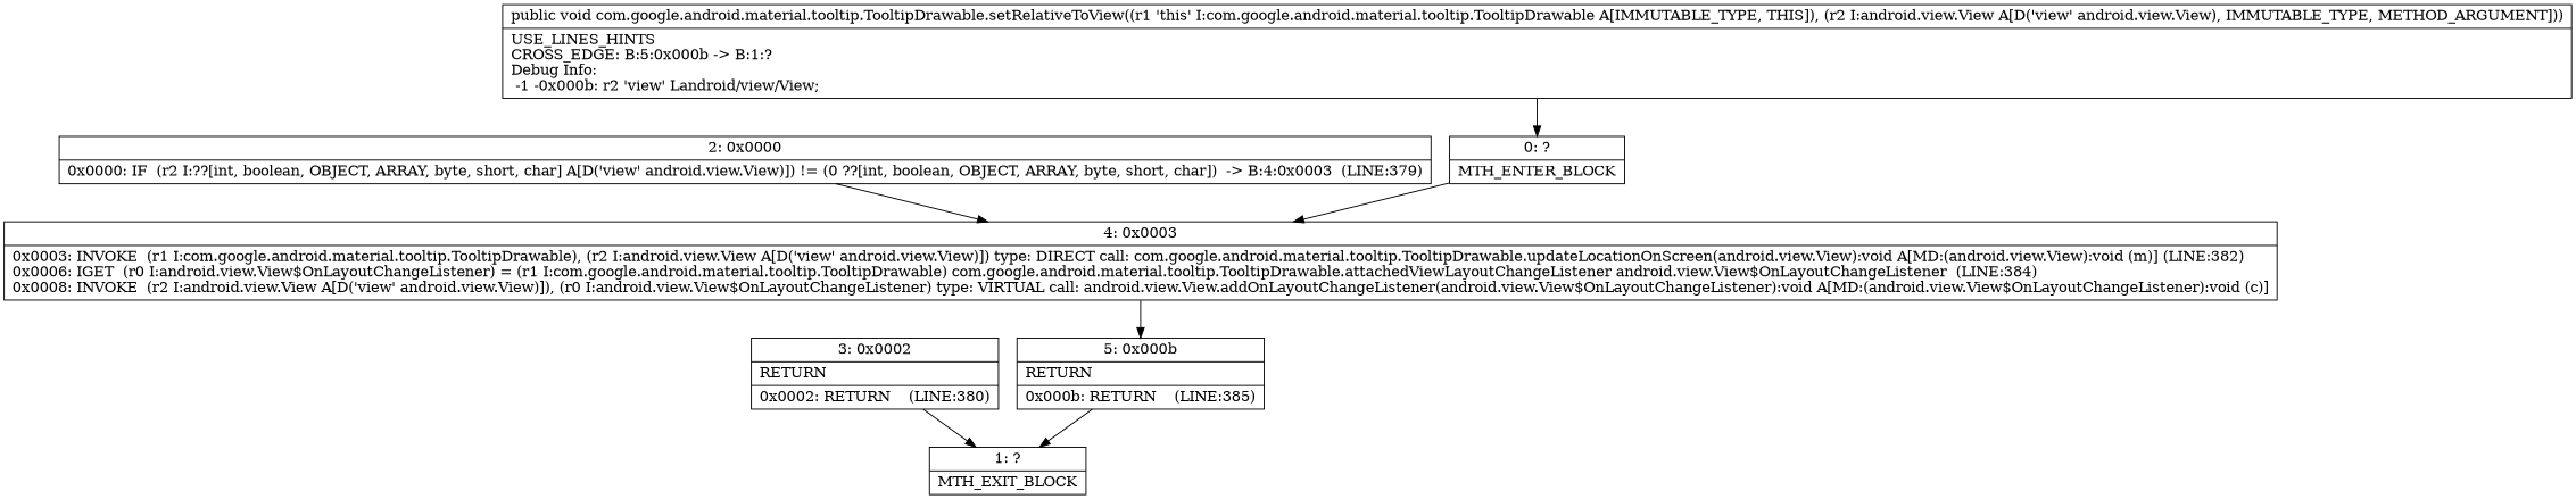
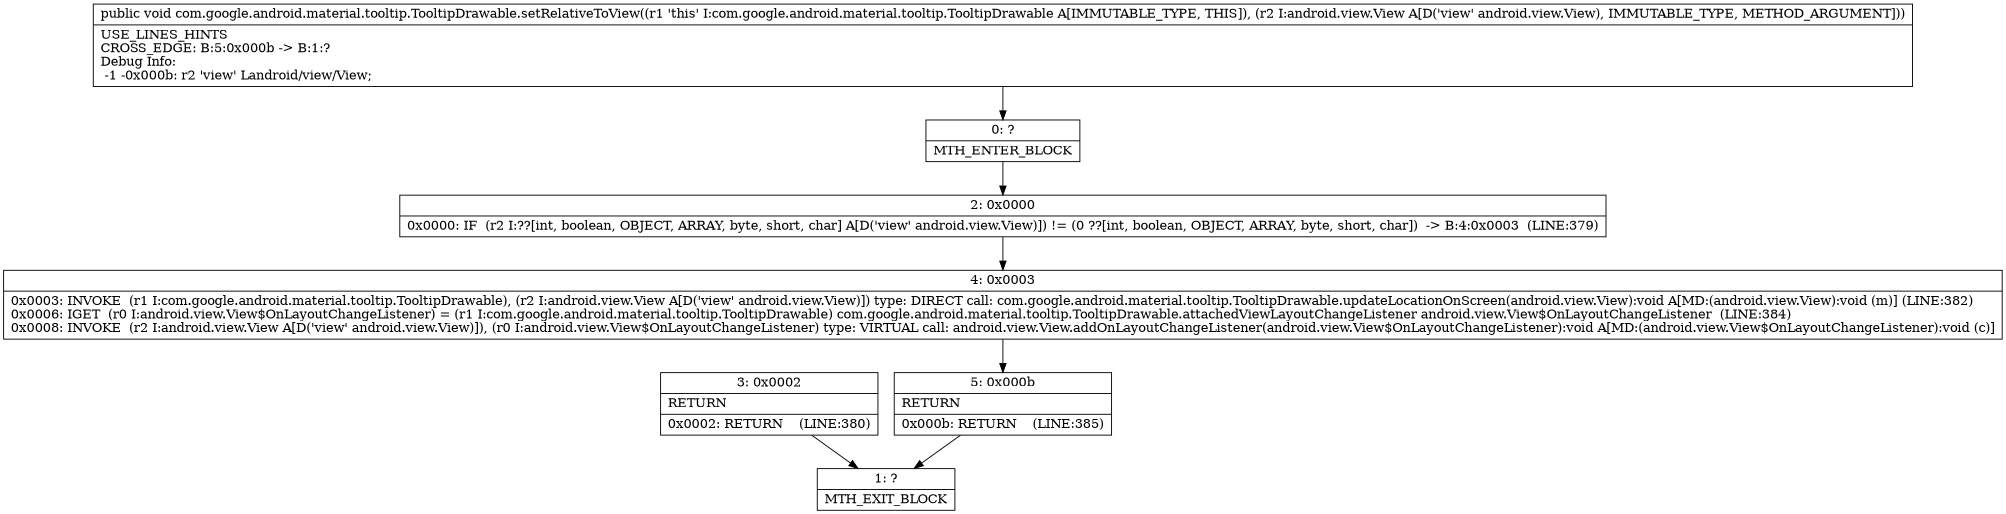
  digraph {
    node [shape=record]
    n1 [label="{0\:\ ?|MTH_ENTER_BLOCK\l}"]
    n2 [label="{2\:\ 0x0000|0x0000: IF  (r2 I:??[int, boolean, OBJECT, ARRAY, byte, short, char] A[D('view' android.view.View)]) != (0 ??[int, boolean, OBJECT, ARRAY, byte, short, char])  \-\> B:4:0x0003  (LINE:379)\l}"]
    n3 [label="{4\:\ 0x0003|0x0003: INVOKE  (r1 I:com.google.android.material.tooltip.TooltipDrawable), (r2 I:android.view.View A[D('view' android.view.View)]) type: DIRECT call: com.google.android.material.tooltip.TooltipDrawable.updateLocationOnScreen(android.view.View):void A[MD:(android.view.View):void (m)] (LINE:382)\l0x0006: IGET  (r0 I:android.view.View$OnLayoutChangeListener) = (r1 I:com.google.android.material.tooltip.TooltipDrawable) com.google.android.material.tooltip.TooltipDrawable.attachedViewLayoutChangeListener android.view.View$OnLayoutChangeListener  (LINE:384)\l0x0008: INVOKE  (r2 I:android.view.View A[D('view' android.view.View)]), (r0 I:android.view.View$OnLayoutChangeListener) type: VIRTUAL call: android.view.View.addOnLayoutChangeListener(android.view.View$OnLayoutChangeListener):void A[MD:(android.view.View$OnLayoutChangeListener):void (c)]\l}"]
    n4 [label="{3\:\ 0x0002|RETURN\l|0x0002: RETURN    (LINE:380)\l}"]
    n5 [label="{1\:\ ?|MTH_EXIT_BLOCK\l}"]
    n6 [label="{5\:\ 0x000b|RETURN\l|0x000b: RETURN    (LINE:385)\l}"]
    n7 [label="{public void com.google.android.material.tooltip.TooltipDrawable.setRelativeToView((r1 'this' I:com.google.android.material.tooltip.TooltipDrawable A[IMMUTABLE_TYPE, THIS]), (r2 I:android.view.View A[D('view' android.view.View), IMMUTABLE_TYPE, METHOD_ARGUMENT]))  | USE_LINES_HINTS\lCROSS_EDGE: B:5:0x000b \-\> B:1:?\lDebug Info:\l  \-1 \-0x000b: r2 'view' Landroid\/view\/View;\l}"]
-   n1 -> n3
+   n1 -> n2
    n2 -> n3
    n3 -> n6
    n4 -> n5
    n6 -> n5
    n7 -> n1
  }
